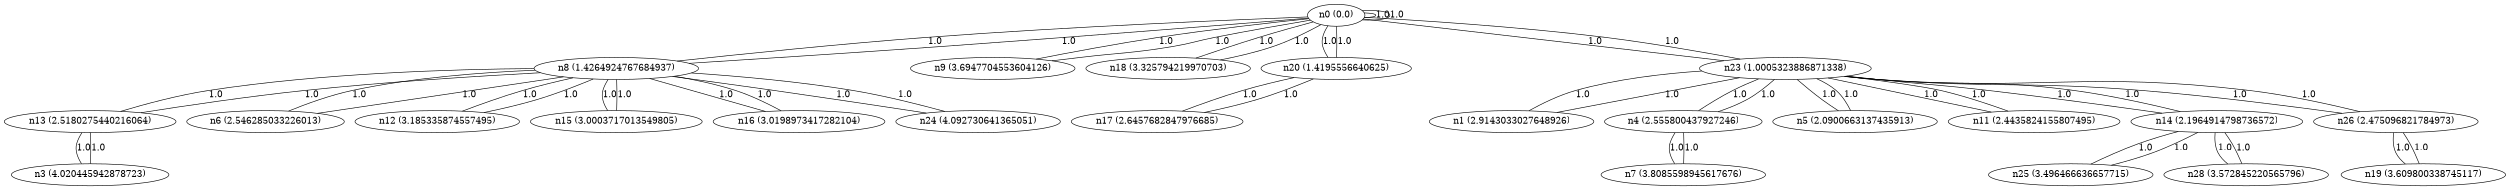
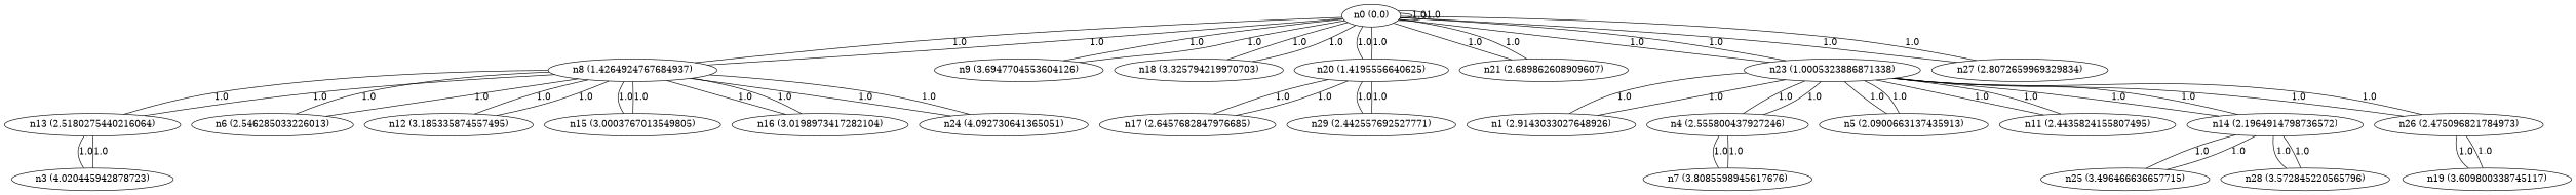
  graph {
    edge [weight=1.0]
    n1 [label="n0 (0.0)"]
    n2 [label="n8 (1.4264924767684937)"]
    n3 [label="n9 (3.6947704553604126)"]
    n4 [label="n18 (3.325794219970703)"]
    n5 [label="n20 (1.4195556640625)"]
+   n6 [label="n21 (2.689862608909607)"]
    n7 [label="n23 (1.0005323886871338)"]
+   n8 [label="n27 (2.8072659969329834)"]
    n9 [label="n13 (2.5180275440216064)"]
    n10 [label="n6 (2.546285033226013)"]
    n11 [label="n12 (3.185335874557495)"]
-   n12 [label="n15 (3.0003717013549805)"]
+   n12 [label="n15 (3.0003767013549805)"]
    n13 [label="n16 (3.0198973417282104)"]
    n14 [label="n24 (4.092730641365051)"]
    n15 [label="n17 (2.6457682847976685)"]
+   n16 [label="n29 (2.442557692527771)"]
    n17 [label="n1 (2.9143033027648926)"]
    n18 [label="n4 (2.555800437927246)"]
    n19 [label="n5 (2.0900663137435913)"]
    n20 [label="n11 (2.4435824155807495)"]
    n21 [label="n14 (2.1964914798736572)"]
    n22 [label="n26 (2.475096821784973)"]
    n23 [label="n3 (4.020445942878723)"]
    n24 [label="n7 (3.8085598945617676)"]
    n25 [label="n25 (3.496466636657715)"]
    n26 [label="n28 (3.572845220565796)"]
    n27 [label="n19 (3.609800338745117)"]
    n1 -- n1 [label=1.0]
    n1 -- n1 [label=1.0]
    n1 -- n2 [label=1.0]
    n1 -- n3 [label=1.0]
    n1 -- n4 [label=1.0]
    n1 -- n5 [label=1.0]
+   n1 -- n6 [label=1.0]
    n1 -- n7 [label=1.0]
+   n1 -- n8 [label=1.0]
    n2 -- n1 [label=1.0]
    n2 -- n9 [label=1.0]
    n2 -- n10 [label=1.0]
    n2 -- n11 [label=1.0]
    n2 -- n12 [label=1.0]
    n2 -- n13 [label=1.0]
    n2 -- n14 [label=1.0]
    n3 -- n1 [label=1.0]
    n4 -- n1 [label=1.0]
    n5 -- n1 [label=1.0]
    n5 -- n15 [label=1.0]
+   n5 -- n16 [label=1.0]
+   n6 -- n1 [label=1.0]
    n7 -- n1 [label=1.0]
    n7 -- n17 [label=1.0]
    n7 -- n18 [label=1.0]
    n7 -- n19 [label=1.0]
    n7 -- n20 [label=1.0]
    n7 -- n21 [label=1.0]
    n7 -- n22 [label=1.0]
+   n8 -- n1 [label=1.0]
    n9 -- n2 [label=1.0]
    n9 -- n23 [label=1.0]
    n10 -- n2 [label=1.0]
    n11 -- n2 [label=1.0]
    n12 -- n2 [label=1.0]
    n13 -- n2 [label=1.0]
    n14 -- n2 [label=1.0]
    n15 -- n5 [label=1.0]
+   n16 -- n5 [label=1.0]
    n17 -- n7 [label=1.0]
    n18 -- n7 [label=1.0]
    n18 -- n24 [label=1.0]
    n19 -- n7 [label=1.0]
    n20 -- n7 [label=1.0]
    n21 -- n7 [label=1.0]
    n21 -- n25 [label=1.0]
    n21 -- n26 [label=1.0]
    n22 -- n7 [label=1.0]
    n22 -- n27 [label=1.0]
    n23 -- n9 [label=1.0]
    n24 -- n18 [label=1.0]
    n25 -- n21 [label=1.0]
    n26 -- n21 [label=1.0]
    n27 -- n22 [label=1.0]
  }
